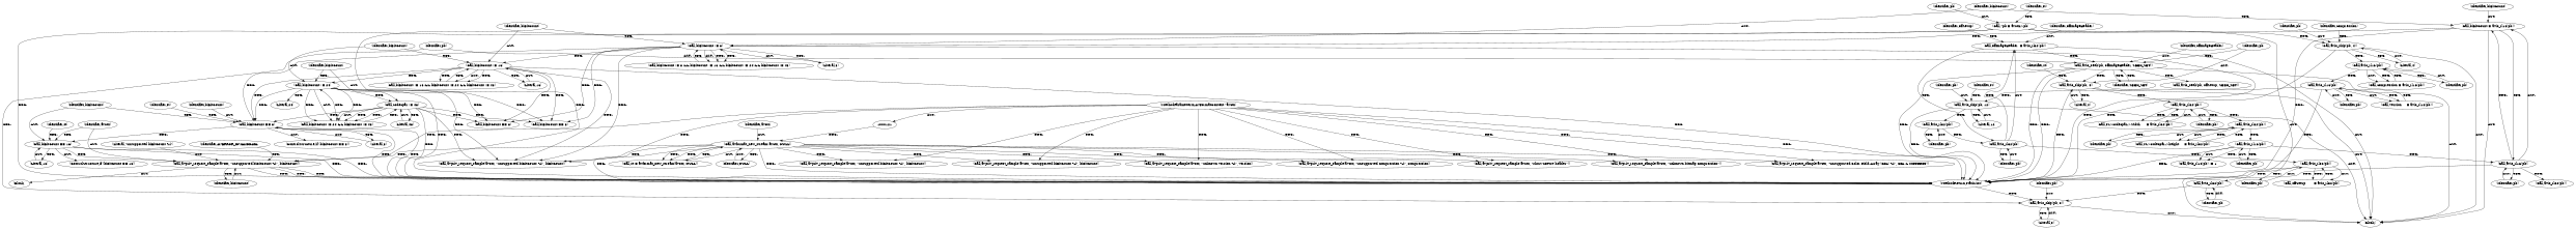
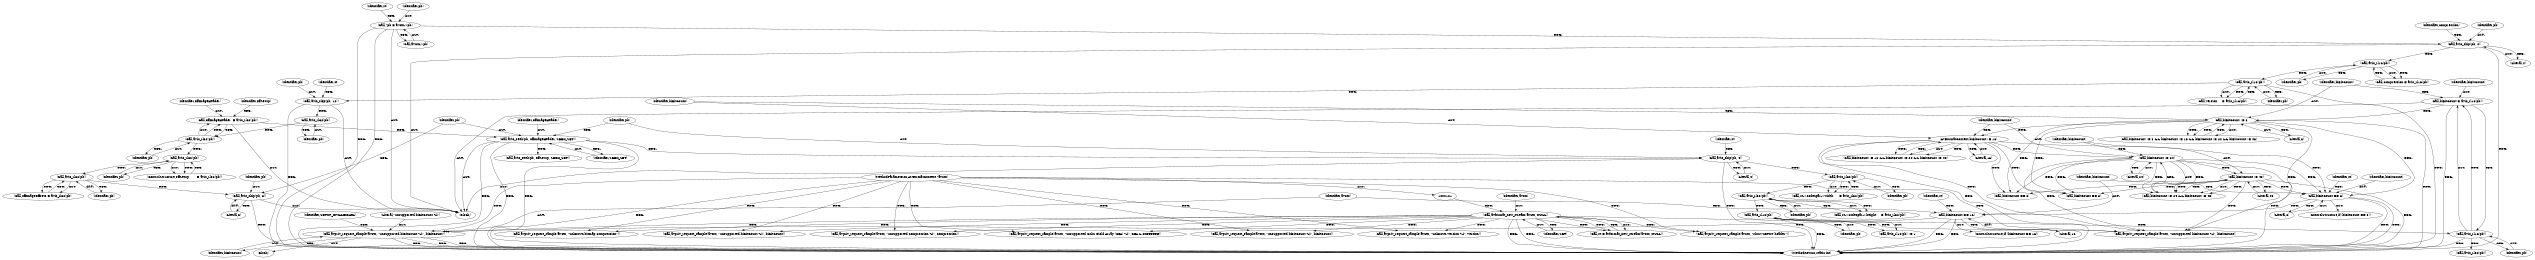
  digraph {
    n1 [label="(Call,avpriv_request_sample(avctx, \"unsupported biBitCount %i\", biBitCount))"]
    n2 [label="(Identifier,biBitCount)"]
    n3 [label="(MethodReturn,static int)"]
    n4 [label="(Block,)"]
    n5 [label="(Call,avformat_new_stream(avctx, NULL))"]
    n6 [label="(Call,avpriv_request_sample(avctx, \"unsupported biBitCount %i\", biBitCount))"]
    n7 [label="(Call,avpriv_request_sample(avctx, \"unsupported compression %i\", compression))"]
    n8 [label="(Call,avpriv_request_sample(avctx, \"unsupported biBitCount %i\", biBitCount))"]
    n9 [label="(Call,avpriv_request_sample(avctx, \"unsupported Color Field Array (CFA) %i\", CFA & 0xFFFFFF))"]
    n10 [label="(Call,st = avformat_new_stream(avctx, NULL))"]
    n11 [label="(Call,avpriv_request_sample(avctx, \"unsupported biBitCount %i\", biBitCount))"]
    n12 [label="(Call,avpriv_request_sample(avctx, \"unknown version %i\", version))"]
    n13 [label="(Call,avpriv_request_sample(avctx, \"short SETUP header\"))"]
-   n14 [label="(Identifier,NULL)"]
+   n14 [label="(Identifier,SET)"]
    n15 [label="(Call,avpriv_request_sample(avctx, \"unknown bitmap compression\"))"]
    n16 [label="(MethodParameterIn,AVFormatContext *avctx)"]
    1000121
    n18 [label="(Call,biBitCount == 16)"]
    n19 [label="(ControlStructure,if (biBitCount == 16))"]
    n20 [label="(Literal,16)"]
    n21 [label="(Call,biBitCount == 8)"]
    n22 [label="(ControlStructure,if (biBitCount == 8))"]
    n23 [label="(Literal,8)"]
    n24 [label="(Call,biBitCount != 24)"]
-   n25 [label="(Call,codecpar != 48)"]
+   n25 [label="(Call,biBitCount != 48)"]
    n26 [label="(Call,biBitCount == 8)"]
    n27 [label="(Literal,24)"]
    n28 [label="(Call,biBitCount != 24 && biBitCount != 48)"]
    n29 [label="(Call,biBitCount == 8)"]
    n30 [label="(Literal,48)"]
-   n31 [label="(Call,biBitCount != 16)"]
+   n31 [label="(AVFormatContext,biBitCount != 16)"]
    n32 [label="(Call,biBitCount != 16 && biBitCount != 24 && biBitCount != 48)"]
    n33 [label="(Literal,16)"]
    n34 [label="(Call,biBitCount != 8)"]
    n35 [label="(Call,biBitCount != 8 && biBitCount != 16 && biBitCount != 24 && biBitCount != 48)"]
    n36 [label="(Literal,8)"]
    n37 [label="(Call,biBitCount = avio_rl16(pb))"]
    n38 [label="(Call,avio_rl16(pb))"]
    n39 [label="(Block,)"]
    n40 [label="(Identifier,pb)"]
    n41 [label="(Call,avio_rl32(pb))"]
    n42 [label="(Call,avio_rl16(pb))"]
    n43 [label="(Identifier,pb)"]
    n44 [label="(Call,avio_rl16(pb) != 1)"]
    n45 [label="(Call,avio_rl32(pb))"]
    n46 [label="(Call,st->codecpar->height     = avio_rl32(pb))"]
    n47 [label="(Identifier,pb)"]
    n48 [label="(Call,avio_rl32(pb))"]
    n49 [label="(Call,st->codecpar->width      = avio_rl32(pb))"]
    n50 [label="(Identifier,pb)"]
    n51 [label="(Call,avio_skip(pb, 4))"]
    n52 [label="(Literal,4)"]
    n53 [label="(Call,avio_seek(pb, offImageHeader, SEEK_SET))"]
    n54 [label="(Call,avio_seek(pb, offSetup, SEEK_SET))"]
    n55 [label="(Identifier,SEEK_SET)"]
    n56 [label="(Call,avio_skip(pb, 8))"]
    n57 [label="(Literal,8)"]
    n58 [label="(Call,avio_rl32(pb))"]
    n59 [label="(Identifier,pb)"]
+   n60 [label="(Call,offImageOffsets = avio_rl32(pb))"]
    n61 [label="(Call,avio_rl32(pb))"]
    n62 [label="(Identifier,pb)"]
-   n63 [label="(Call,offSetup        = avio_rl32(pb))"]
+   n63 [label="(ControlStructure,offSetup        = avio_rl32(pb))"]
    n64 [label="(Call,avio_rl32(pb))"]
    n65 [label="(Call,offImageHeader  = avio_rl32(pb))"]
    n66 [label="(Identifier,pb)"]
    n67 [label="(Call,avio_rl32(pb))"]
    n68 [label="(Identifier,pb)"]
    n69 [label="(Call,avio_skip(pb, 12))"]
-   n70 [label="(Literal,12)"]
    n71 [label="(Call,avio_rl16(pb))"]
    n72 [label="(Identifier,pb)"]
    n73 [label="(Call,version     = avio_rl16(pb))"]
    n74 [label="(Call,avio_rl16(pb))"]
    n75 [label="(Identifier,pb)"]
    n76 [label="(Call,compression = avio_rl16(pb))"]
    n77 [label="(Call,avio_skip(pb, 4))"]
    n78 [label="(Literal,4)"]
    n79 [label="(Call,*pb = avctx->pb)"]
+   n80 [label="(Call,avctx->pb)"]
    n81 [label="(Identifier,biBitCount)"]
    n82 [label="(Identifier,pb)"]
-   n83 [label="(Identifier,AVERROR_INVALIDDATA)"]
+   n83 [label="(Identifier,SETUP_INVALIDDATA)"]
    n84 [label="(Identifier,st)"]
    n85 [label="(Identifier,pb)"]
    n86 [label="(Identifier,pb)"]
    n87 [label="(Identifier,offImageHeader)"]
    n88 [label="(Identifier,biBitCount)"]
    n89 [label="(Identifier,st)"]
    n90 [label="(Identifier,compression)"]
    n91 [label="(Identifier,offImageHeader)"]
    n92 [label="(Identifier,avctx)"]
    n93 [label="(Identifier,st)"]
    n94 [label="(Identifier,st)"]
    n95 [label="(Identifier,pb)"]
    n96 [label="(Identifier,biBitCount)"]
    n97 [label="(Identifier,pb)"]
    n98 [label="(Identifier,biBitCount)"]
    n99 [label="(Identifier,offSetup)"]
    n100 [label="(Literal,\"unsupported biBitCount %i\")"]
    n101 [label="(Identifier,avctx)"]
    n102 [label="(Identifier,biBitCount)"]
    n103 [label="(Identifier,pb)"]
    n104 [label="(Identifier,st)"]
    n105 [label="(Identifier,biBitCount)"]
    n106 [label="(Identifier,biBitCount)"]
    n1 -> n2 [label="CFG: "]
    n1 -> n3 [label="DDG: "]
    n1 -> n3 [label="DDG: "]
    n1 -> n3 [label="DDG: "]
    n1 -> n4 [label="AST: "]
    n2 -> n1 [label="AST: "]
    n5 -> n1 [label="DDG: "]
    n5 -> n3 [label="DDG: "]
    n5 -> n3 [label="DDG: "]
    n5 -> n6 [label="DDG: "]
    n5 -> n7 [label="DDG: "]
    n5 -> n8 [label="DDG: "]
    n5 -> n9 [label="DDG: "]
    n5 -> n10 [label="AST: "]
    n5 -> n10 [label="DDG: "]
    n5 -> n10 [label="DDG: "]
    n5 -> n11 [label="DDG: "]
    n5 -> n12 [label="DDG: "]
    n5 -> n13 [label="DDG: "]
    n5 -> n14 [label="CFG: "]
    n5 -> n15 [label="DDG: "]
    n10 -> n5 [label="CFG: "]
    n14 -> n5 [label="AST: "]
    n16 -> n1 [label="DDG: "]
    n16 -> n3 [label="DDG: "]
    n16 -> n6 [label="DDG: "]
    n16 -> n7 [label="DDG: "]
    n16 -> n8 [label="DDG: "]
    n16 -> n9 [label="DDG: "]
    n16 -> n11 [label="DDG: "]
    n16 -> n12 [label="DDG: "]
    n16 -> n13 [label="DDG: "]
    n16 -> n15 [label="DDG: "]
    n16 -> 1000121 [label="AST: "]
    1000121 -> n5 [label="DDG: "]
    n18 -> n1 [label="DDG: "]
    n18 -> n3 [label="DDG: "]
    n18 -> n3 [label="DDG: "]
    n18 -> n19 [label="AST: "]
    n18 -> n20 [label="CFG: "]
    n20 -> n18 [label="AST: "]
    n21 -> n3 [label="DDG: "]
    n21 -> n3 [label="DDG: "]
    n21 -> n18 [label="DDG: "]
    n21 -> n22 [label="AST: "]
    n21 -> n23 [label="CFG: "]
    n23 -> n21 [label="AST: "]
    n24 -> n3 [label="DDG: "]
    n24 -> n8 [label="DDG: "]
    n24 -> n21 [label="DDG: "]
    n24 -> n25 [label="DDG: "]
    n24 -> n26 [label="DDG: "]
    n24 -> n27 [label="CFG: "]
    n24 -> n28 [label="AST: "]
    n24 -> n28 [label="DDG: "]
    n24 -> n28 [label="DDG: "]
    n24 -> n29 [label="DDG: "]
    n25 -> n3 [label="DDG: "]
    n25 -> n8 [label="DDG: "]
    n25 -> n21 [label="DDG: "]
    n25 -> n26 [label="DDG: "]
    n25 -> n28 [label="AST: "]
    n25 -> n28 [label="DDG: "]
    n25 -> n28 [label="DDG: "]
    n25 -> n29 [label="DDG: "]
    n25 -> n30 [label="CFG: "]
+   n27 -> n24 [label="AST: "]
    n28 -> n24 [label="CFG: "]
    n28 -> n25 [label="CFG: "]
    n30 -> n25 [label="AST: "]
    n31 -> n3 [label="DDG: "]
    n31 -> n8 [label="DDG: "]
    n31 -> n21 [label="DDG: "]
    n31 -> n24 [label="DDG: "]
    n31 -> n26 [label="DDG: "]
    n31 -> n29 [label="DDG: "]
    n31 -> n32 [label="AST: "]
    n31 -> n32 [label="DDG: "]
    n31 -> n32 [label="DDG: "]
    n31 -> n33 [label="CFG: "]
    n32 -> n31 [label="CFG: "]
    n33 -> n31 [label="AST: "]
    n34 -> n3 [label="DDG: "]
    n34 -> n8 [label="DDG: "]
    n34 -> n21 [label="DDG: "]
    n34 -> n26 [label="DDG: "]
    n34 -> n29 [label="DDG: "]
    n34 -> n31 [label="DDG: "]
    n34 -> n35 [label="AST: "]
    n34 -> n35 [label="DDG: "]
    n34 -> n35 [label="DDG: "]
    n34 -> n36 [label="CFG: "]
    n35 -> n34 [label="CFG: "]
    n36 -> n34 [label="AST: "]
    n37 -> n3 [label="DDG: "]
    n37 -> n34 [label="DDG: "]
    n37 -> n38 [label="CFG: "]
    n37 -> n39 [label="AST: "]
    n38 -> n3 [label="DDG: "]
    n38 -> n37 [label="AST: "]
    n38 -> n37 [label="DDG: "]
    n38 -> n40 [label="CFG: "]
    n38 -> n41 [label="DDG: "]
    n40 -> n38 [label="AST: "]
    n42 -> n3 [label="DDG: "]
    n42 -> n38 [label="DDG: "]
    n42 -> n43 [label="CFG: "]
    n42 -> n44 [label="AST: "]
    n42 -> n44 [label="DDG: "]
    n43 -> n42 [label="AST: "]
    n45 -> n42 [label="DDG: "]
    n45 -> n46 [label="AST: "]
    n45 -> n46 [label="DDG: "]
    n45 -> n47 [label="CFG: "]
    n46 -> n45 [label="CFG: "]
    n47 -> n45 [label="AST: "]
    n48 -> n45 [label="DDG: "]
    n48 -> n49 [label="AST: "]
    n48 -> n49 [label="DDG: "]
    n48 -> n50 [label="CFG: "]
    n49 -> n48 [label="CFG: "]
    n50 -> n48 [label="AST: "]
    n51 -> n3 [label="DDG: "]
    n51 -> n39 [label="AST: "]
    n51 -> n48 [label="DDG: "]
    n51 -> n52 [label="CFG: "]
    n52 -> n51 [label="AST: "]
    n53 -> n3 [label="DDG: "]
    n53 -> n3 [label="DDG: "]
    n53 -> n3 [label="DDG: "]
    n53 -> n39 [label="AST: "]
    n53 -> n51 [label="DDG: "]
    n53 -> n54 [label="DDG: "]
    n53 -> n55 [label="CFG: "]
-   n55 -> n53 [label="CFG: "]
-   n3 -> n56 [label="DDG: "]
+   n55 -> n53 [label="AST: "]
+   n56 -> n3 [label="DDG: "]
    n56 -> n39 [label="AST: "]
    n56 -> n57 [label="CFG: "]
    n57 -> n56 [label="AST: "]
    n58 -> n56 [label="DDG: "]
    n58 -> n59 [label="CFG: "]
+   n58 -> n60 [label="AST: "]
+   n58 -> n60 [label="DDG: "]
    n59 -> n58 [label="AST: "]
+   n60 -> n58 [label="CFG: "]
    n61 -> n58 [label="DDG: "]
    n61 -> n62 [label="CFG: "]
    n61 -> n63 [label="AST: "]
    n61 -> n63 [label="DDG: "]
    n62 -> n61 [label="AST: "]
    n63 -> n61 [label="CFG: "]
    n64 -> n61 [label="DDG: "]
    n64 -> n65 [label="AST: "]
    n64 -> n65 [label="DDG: "]
    n64 -> n66 [label="CFG: "]
    n65 -> n39 [label="AST: "]
    n65 -> n53 [label="DDG: "]
    n65 -> n64 [label="CFG: "]
    n66 -> n64 [label="AST: "]
    n67 -> n64 [label="DDG: "]
    n67 -> n68 [label="CFG: "]
    n68 -> n67 [label="AST: "]
    n69 -> n3 [label="DDG: "]
    n69 -> n39 [label="AST: "]
    n69 -> n67 [label="DDG: "]
-   n69 -> n70 [label="CFG: "]
-   n70 -> n69 [label="AST: "]
    n71 -> n3 [label="DDG: "]
    n71 -> n69 [label="DDG: "]
    n71 -> n72 [label="CFG: "]
    n71 -> n73 [label="AST: "]
    n71 -> n73 [label="DDG: "]
    n72 -> n71 [label="AST: "]
    n73 -> n71 [label="CFG: "]
    n74 -> n71 [label="DDG: "]
    n74 -> n75 [label="CFG: "]
    n74 -> n76 [label="AST: "]
    n74 -> n76 [label="DDG: "]
    n75 -> n74 [label="AST: "]
    n76 -> n74 [label="CFG: "]
    n77 -> n3 [label="DDG: "]
    n77 -> n39 [label="AST: "]
    n77 -> n74 [label="DDG: "]
    n77 -> n78 [label="CFG: "]
    n78 -> n77 [label="AST: "]
    n79 -> n3 [label="DDG: "]
    n79 -> n3 [label="DDG: "]
    n79 -> n39 [label="AST: "]
    n79 -> n77 [label="DDG: "]
+   n79 -> n80 [label="CFG: "]
+   n80 -> n79 [label="AST: "]
    n81 -> n24 [label="AST: "]
    n81 -> n31 [label="CFG: "]
    n82 -> n69 [label="AST: "]
    n83 -> n1 [label="CFG: "]
    n84 -> n51 [label="CFG: "]
    n85 -> n77 [label="AST: "]
    n86 -> n56 [label="AST: "]
    n87 -> n65 [label="AST: "]
    n88 -> n18 [label="AST: "]
    n88 -> n21 [label="CFG: "]
    n89 -> n18 [label="CFG: "]
    n90 -> n77 [label="CFG: "]
    n91 -> n53 [label="AST: "]
    n92 -> n1 [label="AST: "]
    n92 -> n18 [label="CFG: "]
    n93 -> n69 [label="CFG: "]
    n94 -> n79 [label="CFG: "]
    n95 -> n79 [label="AST: "]
    n96 -> n24 [label="CFG: "]
    n96 -> n25 [label="AST: "]
    n97 -> n53 [label="AST: "]
    n97 -> n56 [label="CFG: "]
    n98 -> n34 [label="AST: "]
    n98 -> n37 [label="CFG: "]
    n99 -> n65 [label="CFG: "]
    n100 -> n1 [label="AST: "]
    n101 -> n5 [label="AST: "]
    n102 -> n37 [label="AST: "]
    n103 -> n51 [label="AST: "]
    n103 -> n53 [label="CFG: "]
    n104 -> n21 [label="CFG: "]
    n105 -> n21 [label="AST: "]
    n106 -> n31 [label="AST: "]
    n106 -> n34 [label="CFG: "]
  }
